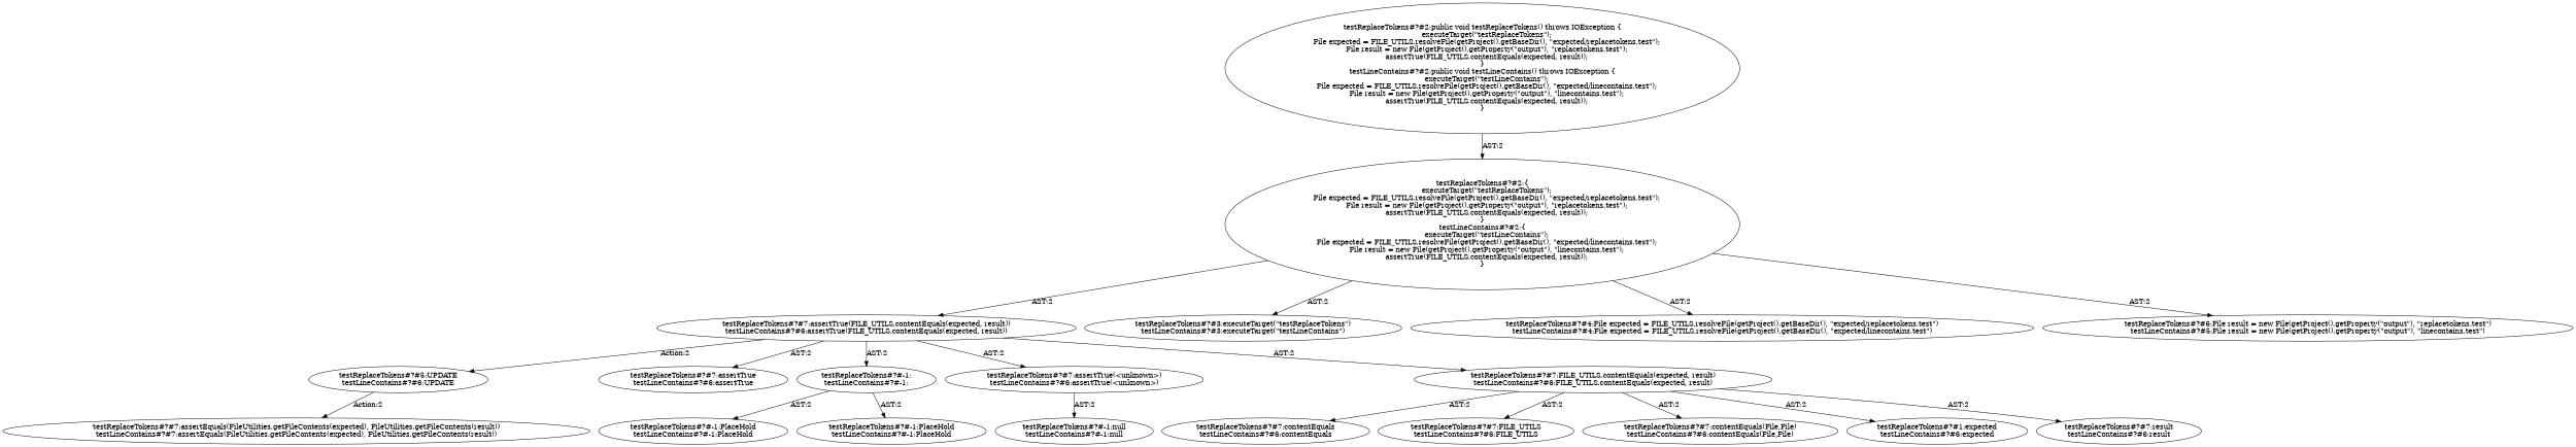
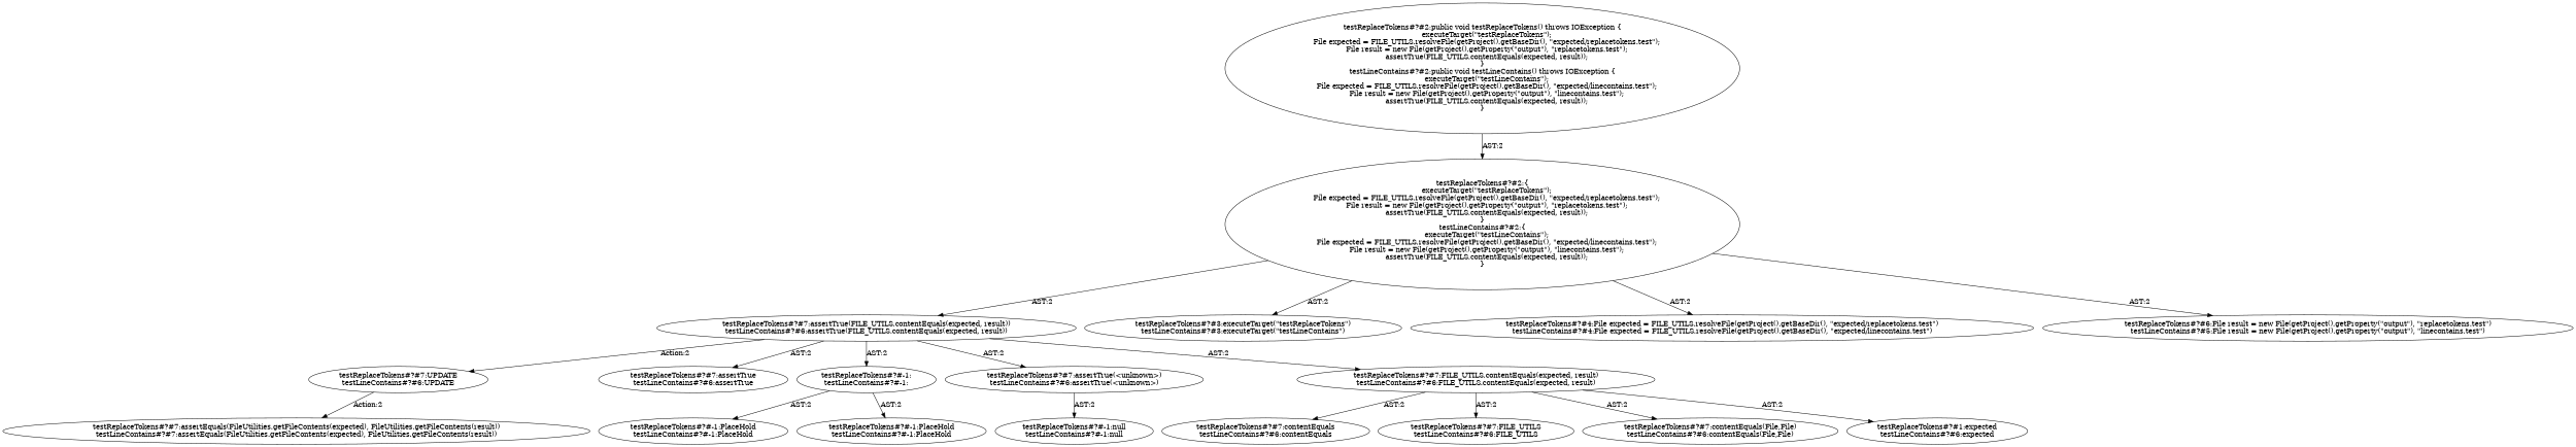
  digraph {
    node [shape=ellipse]
-   n1 [label="testReplaceTokens#?#5:UPDATE\ntestLineContains#?#6:UPDATE"]
+   n1 [label="testReplaceTokens#?#7:UPDATE\ntestLineContains#?#6:UPDATE"]
    n2 [label="testReplaceTokens#?#7:assertEquals(FileUtilities.getFileContents(expected), FileUtilities.getFileContents(result))\ntestLineContains#?#7:assertEquals(FileUtilities.getFileContents(expected), FileUtilities.getFileContents(result))"]
    n3 [label="testReplaceTokens#?#7:assertTrue(FILE_UTILS.contentEquals(expected, result))\ntestLineContains#?#6:assertTrue(FILE_UTILS.contentEquals(expected, result))"]
    n4 [label="testReplaceTokens#?#7:assertTrue\ntestLineContains#?#6:assertTrue"]
    n5 [label="testReplaceTokens#?#-1:\ntestLineContains#?#-1:"]
    n6 [label="testReplaceTokens#?#7:assertTrue(<unknown>)\ntestLineContains#?#6:assertTrue(<unknown>)"]
    n7 [label="testReplaceTokens#?#7:FILE_UTILS.contentEquals(expected, result)\ntestLineContains#?#6:FILE_UTILS.contentEquals(expected, result)"]
    n8 [label="testReplaceTokens#?#-1:PlaceHold\ntestLineContains#?#-1:PlaceHold"]
    n9 [label="testReplaceTokens#?#-1:PlaceHold\ntestLineContains#?#-1:PlaceHold"]
    n10 [label="testReplaceTokens#?#-1:null\ntestLineContains#?#-1:null"]
    n11 [label="testReplaceTokens#?#7:contentEquals\ntestLineContains#?#6:contentEquals"]
    n12 [label="testReplaceTokens#?#7:FILE_UTILS\ntestLineContains#?#6:FILE_UTILS"]
    n13 [label="testReplaceTokens#?#7:contentEquals(File,File)\ntestLineContains#?#6:contentEquals(File,File)"]
    n14 [label="testReplaceTokens#?#1:expected\ntestLineContains#?#6:expected"]
-   n15 [label="testReplaceTokens#?#7:result\ntestLineContains#?#6:result"]
    n16 [label="testReplaceTokens#?#2:\{\n    executeTarget(\"testReplaceTokens\");\n    File expected = FILE_UTILS.resolveFile(getProject().getBaseDir(), \"expected/replacetokens.test\");\n    File result = new File(getProject().getProperty(\"output\"), \"replacetokens.test\");\n    assertTrue(FILE_UTILS.contentEquals(expected, result));\n\}\ntestLineContains#?#2:\{\n    executeTarget(\"testLineContains\");\n    File expected = FILE_UTILS.resolveFile(getProject().getBaseDir(), \"expected/linecontains.test\");\n    File result = new File(getProject().getProperty(\"output\"), \"linecontains.test\");\n    assertTrue(FILE_UTILS.contentEquals(expected, result));\n\}"]
    n17 [label="testReplaceTokens#?#3:executeTarget(\"testReplaceTokens\")\ntestLineContains#?#3:executeTarget(\"testLineContains\")"]
    n18 [label="testReplaceTokens#?#4:File expected = FILE_UTILS.resolveFile(getProject().getBaseDir(), \"expected/replacetokens.test\")\ntestLineContains#?#4:File expected = FILE_UTILS.resolveFile(getProject().getBaseDir(), \"expected/linecontains.test\")"]
    n19 [label="testReplaceTokens#?#6:File result = new File(getProject().getProperty(\"output\"), \"replacetokens.test\")\ntestLineContains#?#5:File result = new File(getProject().getProperty(\"output\"), \"linecontains.test\")"]
    n20 [label="testReplaceTokens#?#2:public void testReplaceTokens() throws IOException \{\n    executeTarget(\"testReplaceTokens\");\n    File expected = FILE_UTILS.resolveFile(getProject().getBaseDir(), \"expected/replacetokens.test\");\n    File result = new File(getProject().getProperty(\"output\"), \"replacetokens.test\");\n    assertTrue(FILE_UTILS.contentEquals(expected, result));\n\}\ntestLineContains#?#2:public void testLineContains() throws IOException \{\n    executeTarget(\"testLineContains\");\n    File expected = FILE_UTILS.resolveFile(getProject().getBaseDir(), \"expected/linecontains.test\");\n    File result = new File(getProject().getProperty(\"output\"), \"linecontains.test\");\n    assertTrue(FILE_UTILS.contentEquals(expected, result));\n\}"]
    n1 -> n2 [label="Action:2"]
    n3 -> n1 [label="Action:2"]
    n3 -> n4 [label="AST:2"]
    n3 -> n5 [label="AST:2"]
    n3 -> n6 [label="AST:2"]
    n3 -> n7 [label="AST:2"]
    n5 -> n8 [label="AST:2"]
    n5 -> n9 [label="AST:2"]
    n6 -> n10 [label="AST:2"]
    n7 -> n11 [label="AST:2"]
    n7 -> n12 [label="AST:2"]
    n7 -> n13 [label="AST:2"]
    n7 -> n14 [label="AST:2"]
-   n7 -> n15 [label="AST:2"]
    n16 -> n3 [label="AST:2"]
    n16 -> n17 [label="AST:2"]
    n16 -> n18 [label="AST:2"]
    n16 -> n19 [label="AST:2"]
    n20 -> n16 [label="AST:2"]
  }
